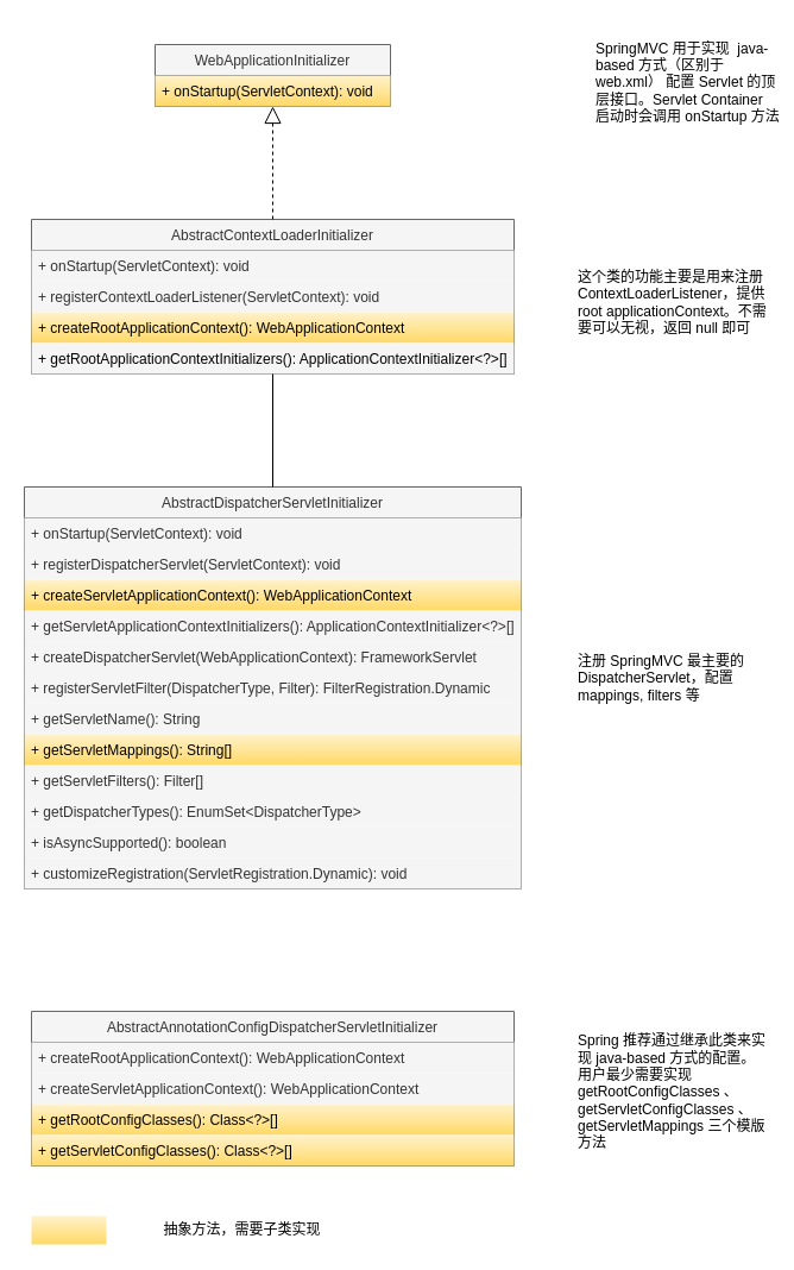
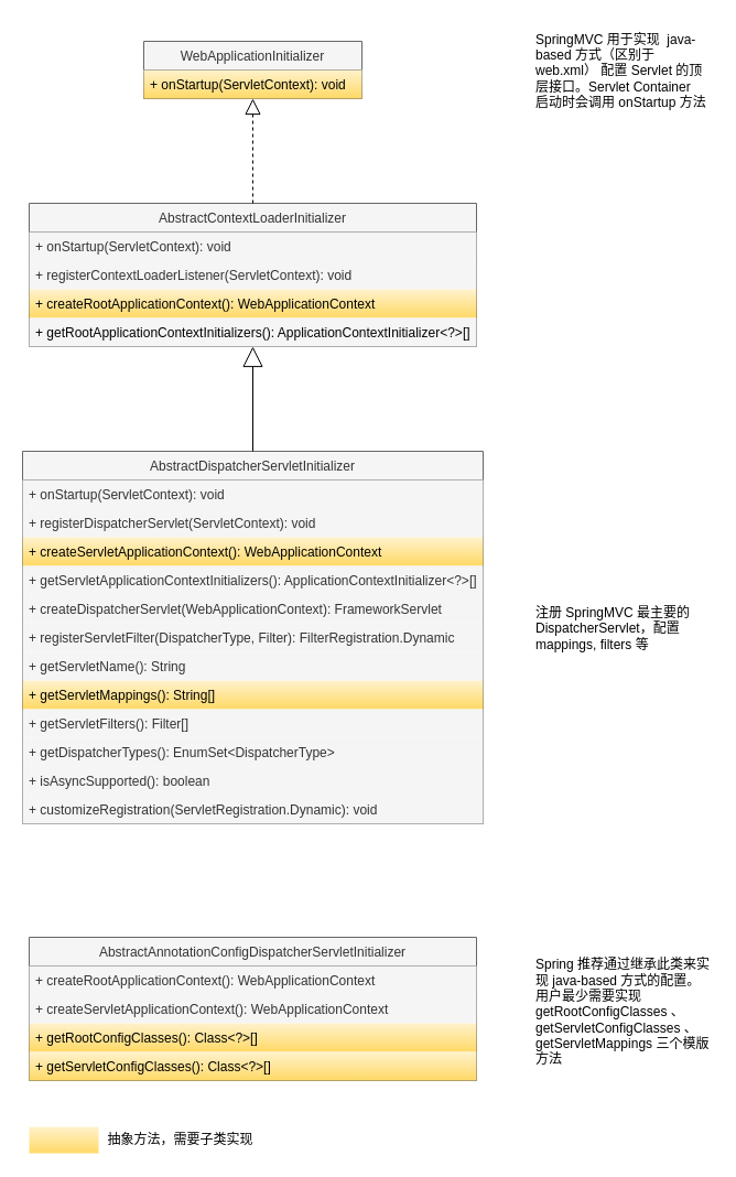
  <mxCell id="0" />
  <mxCell id="1" parent="0" />
  <mxCell id="2" value="WebApplicationInitializer" style="swimlane;fontStyle=0;childLayout=stackLayout;horizontal=1;startSize=26;fillColor=#f5f5f5;horizontalStack=0;resizeParent=1;resizeParentMax=0;resizeLast=0;collapsible=1;marginBottom=0;strokeColor=#666666;fontColor=#333333;" parent="1" vertex="1"><mxGeometry x="130" y="37" width="198" height="52" as="geometry" /></mxCell>
  <mxCell id="3" value="+ onStartup(ServletContext): void" style="text;align=left;verticalAlign=top;spacingLeft=4;spacingRight=4;overflow=hidden;rotatable=0;points=[[0,0.5],[1,0.5]];portConstraint=eastwest;fillColor=#fff2cc;strokeColor=none;gradientColor=#ffd966;" parent="2" vertex="1"><mxGeometry y="26" width="198" height="26" as="geometry" /></mxCell>
  <mxCell id="4" value="AbstractContextLoaderInitializer" style="swimlane;fontStyle=0;childLayout=stackLayout;horizontal=1;startSize=26;fillColor=#f5f5f5;horizontalStack=0;resizeParent=1;resizeParentMax=0;resizeLast=0;collapsible=1;marginBottom=0;strokeColor=#666666;fontColor=#333333;" parent="1" vertex="1"><mxGeometry x="26" y="184" width="406" height="130" as="geometry" /></mxCell>
  <mxCell id="5" value="+ onStartup(ServletContext): void" style="text;strokeColor=none;fillColor=#f5f5f5;align=left;verticalAlign=top;spacingLeft=4;spacingRight=4;overflow=hidden;rotatable=0;points=[[0,0.5],[1,0.5]];portConstraint=eastwest;fontColor=#333333;" parent="4" vertex="1"><mxGeometry y="26" width="406" height="26" as="geometry" /></mxCell>
  <mxCell id="6" value="+ registerContextLoaderListener(ServletContext): void" style="text;strokeColor=none;fillColor=#f5f5f5;align=left;verticalAlign=top;spacingLeft=4;spacingRight=4;overflow=hidden;rotatable=0;points=[[0,0.5],[1,0.5]];portConstraint=eastwest;fontColor=#333333;" parent="4" vertex="1"><mxGeometry y="52" width="406" height="26" as="geometry" /></mxCell>
  <mxCell id="7" value="+ createRootApplicationContext(): WebApplicationContext" style="text;fillColor=#fff2cc;align=left;verticalAlign=top;spacingLeft=4;spacingRight=4;overflow=hidden;rotatable=0;points=[[0,0.5],[1,0.5]];portConstraint=eastwest;gradientColor=#ffd966;strokeColor=none;" parent="4" vertex="1"><mxGeometry y="78" width="406" height="26" as="geometry" /></mxCell>
  <mxCell id="8" value="+ getRootApplicationContextInitializers(): ApplicationContextInitializer&lt;?&gt;[]" style="text;fillColor=#f5f5f5;align=left;verticalAlign=top;spacingLeft=4;spacingRight=4;overflow=hidden;rotatable=0;points=[[0,0.5],[1,0.5]];portConstraint=eastwest;gradientColor=none;strokeColor=none;" parent="4" vertex="1"><mxGeometry y="104" width="406" height="26" as="geometry" /></mxCell>
  <mxCell id="9" value="AbstractDispatcherServletInitializer" style="swimlane;fontStyle=0;childLayout=stackLayout;horizontal=1;startSize=26;fillColor=#f5f5f5;horizontalStack=0;resizeParent=1;resizeParentMax=0;resizeLast=0;collapsible=1;marginBottom=0;strokeColor=#666666;fontColor=#333333;" parent="1" vertex="1"><mxGeometry x="20" y="409" width="418" height="338" as="geometry" /></mxCell>
  <mxCell id="10" value="+ onStartup(ServletContext): void" style="text;strokeColor=none;fillColor=#f5f5f5;align=left;verticalAlign=top;spacingLeft=4;spacingRight=4;overflow=hidden;rotatable=0;points=[[0,0.5],[1,0.5]];portConstraint=eastwest;fontColor=#333333;" parent="9" vertex="1"><mxGeometry y="26" width="418" height="26" as="geometry" /></mxCell>
  <mxCell id="11" value="+ registerDispatcherServlet(ServletContext): void" style="text;strokeColor=none;fillColor=#f5f5f5;align=left;verticalAlign=top;spacingLeft=4;spacingRight=4;overflow=hidden;rotatable=0;points=[[0,0.5],[1,0.5]];portConstraint=eastwest;fontColor=#333333;" parent="9" vertex="1"><mxGeometry y="52" width="418" height="26" as="geometry" /></mxCell>
  <mxCell id="12" value="+ createServletApplicationContext(): WebApplicationContext" style="text;strokeColor=none;fillColor=#fff2cc;align=left;verticalAlign=top;spacingLeft=4;spacingRight=4;overflow=hidden;rotatable=0;points=[[0,0.5],[1,0.5]];portConstraint=eastwest;fontColor=#000000;gradientColor=#ffd966;" parent="9" vertex="1"><mxGeometry y="78" width="418" height="26" as="geometry" /></mxCell>
  <mxCell id="13" value="+ getServletApplicationContextInitializers(): ApplicationContextInitializer&lt;?&gt;[]" style="text;strokeColor=none;fillColor=#f5f5f5;align=left;verticalAlign=top;spacingLeft=4;spacingRight=4;overflow=hidden;rotatable=0;points=[[0,0.5],[1,0.5]];portConstraint=eastwest;fontColor=#333333;" parent="9" vertex="1"><mxGeometry y="104" width="418" height="26" as="geometry" /></mxCell>
  <mxCell id="14" value="+ createDispatcherServlet(WebApplicationContext): FrameworkServlet" style="text;strokeColor=none;fillColor=#f5f5f5;align=left;verticalAlign=top;spacingLeft=4;spacingRight=4;overflow=hidden;rotatable=0;points=[[0,0.5],[1,0.5]];portConstraint=eastwest;fontColor=#333333;" parent="9" vertex="1"><mxGeometry y="130" width="418" height="26" as="geometry" /></mxCell>
  <mxCell id="15" value="+ registerServletFilter(DispatcherType, Filter): FilterRegistration.Dynamic" style="text;strokeColor=none;fillColor=#f5f5f5;align=left;verticalAlign=top;spacingLeft=4;spacingRight=4;overflow=hidden;rotatable=0;points=[[0,0.5],[1,0.5]];portConstraint=eastwest;fontColor=#333333;" parent="9" vertex="1"><mxGeometry y="156" width="418" height="26" as="geometry" /></mxCell>
  <mxCell id="16" value="+ getServletName(): String" style="text;strokeColor=none;fillColor=#f5f5f5;align=left;verticalAlign=top;spacingLeft=4;spacingRight=4;overflow=hidden;rotatable=0;points=[[0,0.5],[1,0.5]];portConstraint=eastwest;fontColor=#333333;" parent="9" vertex="1"><mxGeometry y="182" width="418" height="26" as="geometry" /></mxCell>
  <mxCell id="17" value="+ getServletMappings(): String[]" style="text;strokeColor=none;fillColor=#fff2cc;align=left;verticalAlign=top;spacingLeft=4;spacingRight=4;overflow=hidden;rotatable=0;points=[[0,0.5],[1,0.5]];portConstraint=eastwest;fontColor=#000000;gradientColor=#ffd966;" parent="9" vertex="1"><mxGeometry y="208" width="418" height="26" as="geometry" /></mxCell>
  <mxCell id="18" value="+ getServletFilters(): Filter[]" style="text;strokeColor=none;fillColor=#f5f5f5;align=left;verticalAlign=top;spacingLeft=4;spacingRight=4;overflow=hidden;rotatable=0;points=[[0,0.5],[1,0.5]];portConstraint=eastwest;fontColor=#333333;" parent="9" vertex="1"><mxGeometry y="234" width="418" height="26" as="geometry" /></mxCell>
  <mxCell id="19" value="+ getDispatcherTypes(): EnumSet&lt;DispatcherType&gt;" style="text;strokeColor=none;fillColor=#f5f5f5;align=left;verticalAlign=top;spacingLeft=4;spacingRight=4;overflow=hidden;rotatable=0;points=[[0,0.5],[1,0.5]];portConstraint=eastwest;fontColor=#333333;" parent="9" vertex="1"><mxGeometry y="260" width="418" height="26" as="geometry" /></mxCell>
  <mxCell id="20" value="+ isAsyncSupported(): boolean" style="text;strokeColor=none;fillColor=#f5f5f5;align=left;verticalAlign=top;spacingLeft=4;spacingRight=4;overflow=hidden;rotatable=0;points=[[0,0.5],[1,0.5]];portConstraint=eastwest;fontColor=#333333;" parent="9" vertex="1"><mxGeometry y="286" width="418" height="26" as="geometry" /></mxCell>
  <mxCell id="21" value="+ customizeRegistration(ServletRegistration.Dynamic): void" style="text;strokeColor=none;fillColor=#f5f5f5;align=left;verticalAlign=top;spacingLeft=4;spacingRight=4;overflow=hidden;rotatable=0;points=[[0,0.5],[1,0.5]];portConstraint=eastwest;fontColor=#333333;" parent="9" vertex="1"><mxGeometry y="312" width="418" height="26" as="geometry" /></mxCell>
- <mxCell id="22" value="" style="endArrow=none;endSize=16;endFill=0;html=1;exitX=0.5;exitY=0;exitDx=0;exitDy=0;" parent="1" source="9" target="4" edge="1"><mxGeometry width="160" relative="1" as="geometry"><mxPoint x="228" y="409" as="sourcePoint" /><mxPoint x="228" y="314" as="targetPoint" /></mxGeometry></mxCell>
+ <mxCell id="22" value="" style="endArrow=block;endSize=16;endFill=0;html=1;exitX=0.5;exitY=0;exitDx=0;exitDy=0;" parent="1" source="9" target="4" edge="1"><mxGeometry width="160" relative="1" as="geometry"><mxPoint x="228" y="409" as="sourcePoint" /><mxPoint x="228" y="314" as="targetPoint" /></mxGeometry></mxCell>
  <mxCell id="23" value="AbstractAnnotationConfigDispatcherServletInitializer" style="swimlane;fontStyle=0;childLayout=stackLayout;horizontal=1;startSize=26;fillColor=#f5f5f5;horizontalStack=0;resizeParent=1;resizeParentMax=0;resizeLast=0;collapsible=1;marginBottom=0;strokeColor=#666666;fontColor=#333333;" parent="1" vertex="1"><mxGeometry x="26" y="850" width="406" height="130" as="geometry" /></mxCell>
  <mxCell id="24" value="+ createRootApplicationContext(): WebApplicationContext" style="text;strokeColor=none;fillColor=#f5f5f5;align=left;verticalAlign=top;spacingLeft=4;spacingRight=4;overflow=hidden;rotatable=0;points=[[0,0.5],[1,0.5]];portConstraint=eastwest;fontColor=#333333;" parent="23" vertex="1"><mxGeometry y="26" width="406" height="26" as="geometry" /></mxCell>
  <mxCell id="25" value="+ createServletApplicationContext(): WebApplicationContext" style="text;strokeColor=none;fillColor=#f5f5f5;align=left;verticalAlign=top;spacingLeft=4;spacingRight=4;overflow=hidden;rotatable=0;points=[[0,0.5],[1,0.5]];portConstraint=eastwest;fontColor=#333333;" parent="23" vertex="1"><mxGeometry y="52" width="406" height="26" as="geometry" /></mxCell>
  <mxCell id="26" value="+ getRootConfigClasses(): Class&lt;?&gt;[]" style="text;strokeColor=none;fillColor=#fff2cc;align=left;verticalAlign=top;spacingLeft=4;spacingRight=4;overflow=hidden;rotatable=0;points=[[0,0.5],[1,0.5]];portConstraint=eastwest;fontColor=#000000;gradientColor=#ffd966;" parent="23" vertex="1"><mxGeometry y="78" width="406" height="26" as="geometry" /></mxCell>
  <mxCell id="27" value="+ getServletConfigClasses(): Class&lt;?&gt;[]" style="text;strokeColor=none;fillColor=#fff2cc;align=left;verticalAlign=top;spacingLeft=4;spacingRight=4;overflow=hidden;rotatable=0;points=[[0,0.5],[1,0.5]];portConstraint=eastwest;fontColor=#000000;gradientColor=#ffd966;" parent="23" vertex="1"><mxGeometry y="104" width="406" height="26" as="geometry" /></mxCell>
  <mxCell id="28" value="" style="endArrow=block;dashed=1;endFill=0;endSize=12;html=1;exitX=0.5;exitY=0;exitDx=0;exitDy=0;" parent="1" source="4" target="2" edge="1"><mxGeometry width="160" relative="1" as="geometry"><mxPoint x="384" y="134" as="sourcePoint" /><mxPoint x="544" y="134" as="targetPoint" /></mxGeometry></mxCell>
- <mxCell id="29" value="SpringMVC 用于实现&amp;nbsp; java-based 方式（区别于 web.xml）&amp;nbsp;配置 Servlet 的顶层接口。Servlet Container 启动时会调用 onStartup 方法" style="text;html=1;align=left;verticalAlign=middle;whiteSpace=wrap;rounded=0;comic=1;glass=1;" parent="1" vertex="1"><mxGeometry x="499" y="25" width="158" height="87" as="geometry" /></mxCell>
- <mxCell id="30" value="这个类的功能主要是用来注册 ContextLoaderListener，提供 root applicationContext。不需要可以无视，返回 null 即可" style="text;html=1;align=left;verticalAlign=middle;whiteSpace=wrap;rounded=0;comic=1;glass=1;" parent="1" vertex="1"><mxGeometry x="484" y="210" width="162" height="87" as="geometry" /></mxCell>
+ <mxCell id="29" value="SpringMVC 用于实现&amp;nbsp; java-based 方式（区别于 web.xml）&amp;nbsp;配置 Servlet 的顶层接口。Servlet Container 启动时会调用 onStartup 方法" style="text;html=1;align=left;verticalAlign=middle;whiteSpace=wrap;rounded=0;comic=1;glass=1;" parent="1" vertex="1"><mxGeometry x="484" y="20" width="158" height="87" as="geometry" /></mxCell>
  <mxCell id="31" value="注册 SpringMVC 最主要的 DispatcherServlet，配置 mappings, filters 等" style="text;html=1;align=left;verticalAlign=middle;whiteSpace=wrap;rounded=0;comic=1;glass=1;" parent="1" vertex="1"><mxGeometry x="484" y="526" width="162" height="87" as="geometry" /></mxCell>
  <mxCell id="32" value="Spring 推荐通过继承此类来实现 java-based 方式的配置。用户最少需要实现 getRootConfigClasses 、 getServletConfigClasses 、 getServletMappings 三个模版方法" style="text;html=1;align=left;verticalAlign=middle;whiteSpace=wrap;rounded=0;comic=1;glass=1;" parent="1" vertex="1"><mxGeometry x="484" y="855" width="162" height="125" as="geometry" /></mxCell>
  <mxCell id="33" value="" style="whiteSpace=wrap;html=1;comic=0;align=left;verticalAlign=top;strokeColor=none;fillColor=#fff2cc;gradientColor=#ffd966;spacingLeft=4;spacingRight=4;" parent="1" vertex="1"><mxGeometry x="26" y="1022" width="63" height="24" as="geometry" /></mxCell>
- <mxCell id="34" value="抽象方法，需要子类实现" style="text;html=1;strokeColor=none;fillColor=none;align=center;verticalAlign=middle;whiteSpace=wrap;rounded=0;glass=1;comic=1;" parent="1" vertex="1"><mxGeometry x="129" y="1024" width="149" height="20" as="geometry" /></mxCell>
+ <mxCell id="34" value="抽象方法，需要子类实现" style="text;html=1;strokeColor=none;fillColor=none;align=center;verticalAlign=middle;whiteSpace=wrap;rounded=0;glass=1;comic=1;" parent="1" vertex="1"><mxGeometry x="89" y="1024" width="149" height="20" as="geometry" /></mxCell>
